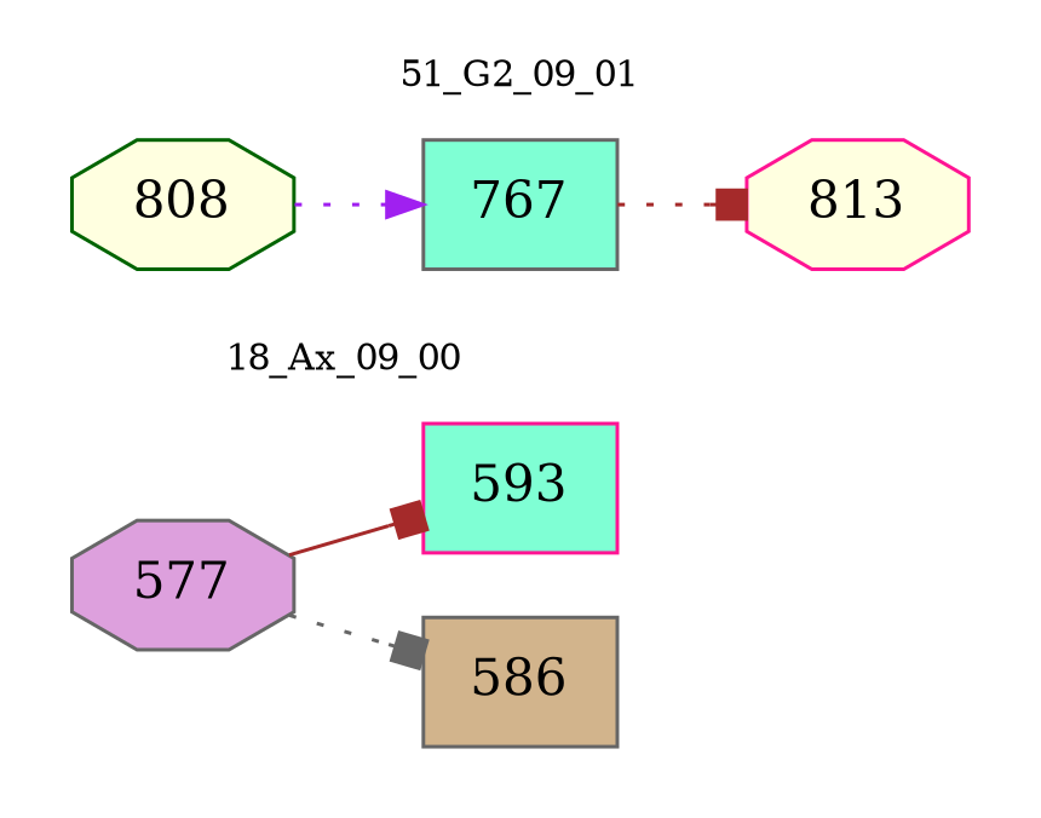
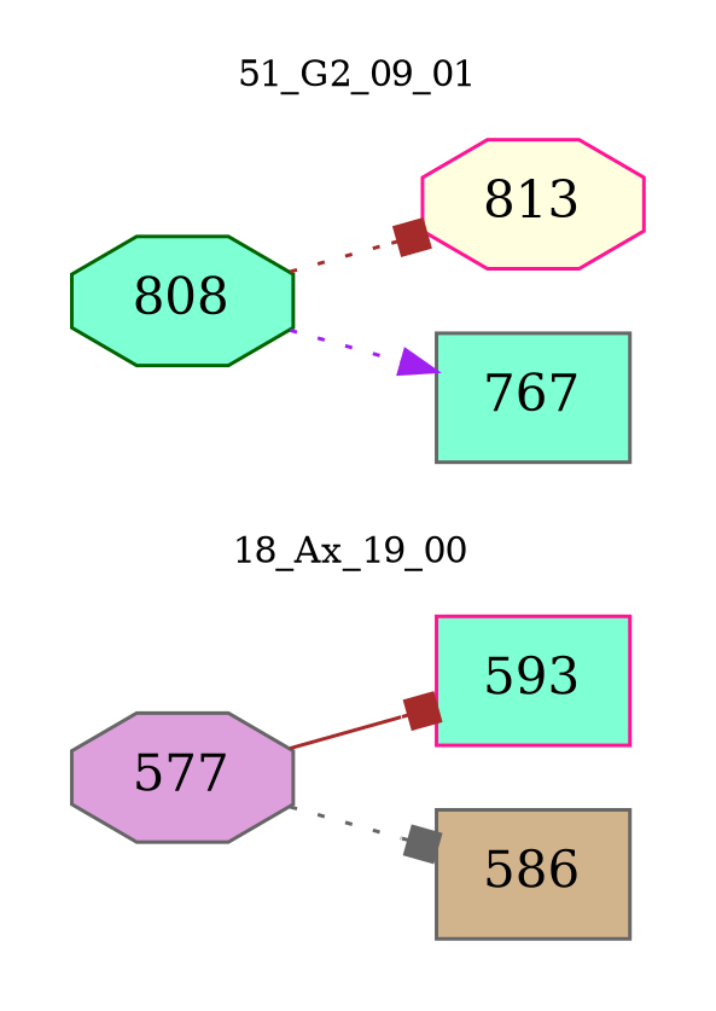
  digraph {
    rankdir=LR
    node [color=gray40 fillcolor=aquamarine shape=box style=filled]
    edge [arrowhead=box color=brown style=dotted]
    n1 [fillcolor=tan label=586]
    n2 [fillcolor=plum label=577 shape=octagon]
    n3 [color=deeppink label=593]
-   n4 [color=darkgreen fillcolor=lightyellow label=808 shape=octagon]
+   n4 [color=darkgreen label=808 shape=octagon]
    n5 [label=767]
    n6 [color=deeppink fillcolor=lightyellow label=813 shape=octagon]
    subgraph cluster_1 {
      color=white
      fontsize=10
-     label="18_Ax_09_00"
+     label="18_Ax_19_00"
      n1
      n2
      n3
    }
    subgraph cluster_2 {
      color=white
      fontsize=10
      label="51_G2_09_01"
      n4
      n5
      n6
    }
    n2 -> n1 [color=gray40]
    n2 -> n3 [style=solid]
    n4 -> n5 [arrowhead=normal color=purple]
-   n5 -> n6
+   n4 -> n6
  }
